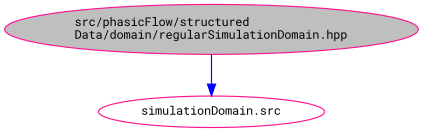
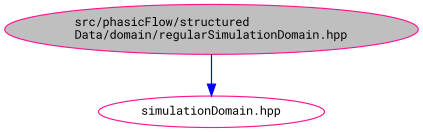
  digraph {
    fontname="Roboto Mono"
    node [color=deeppink fontname="Roboto Mono" fontsize=10 shape=ellipse style=filled]
    n1 [fillcolor=grey75 fontcolor=black height=0.2 label="src/phasicFlow/structured\lData/domain/regularSimulationDomain.hpp" width=0.4]
-   n2 [fillcolor=white height=0.2 label="simulationDomain.src" width=0.4]
+   n2 [fillcolor=white height=0.2 label="simulationDomain.hpp" width=0.4]
    n1 -> n2 [color=blue fontname="Roboto Mono" fontsize=10 labelfontname=Helvetica labelfontsize=10 style=solid]
  }
